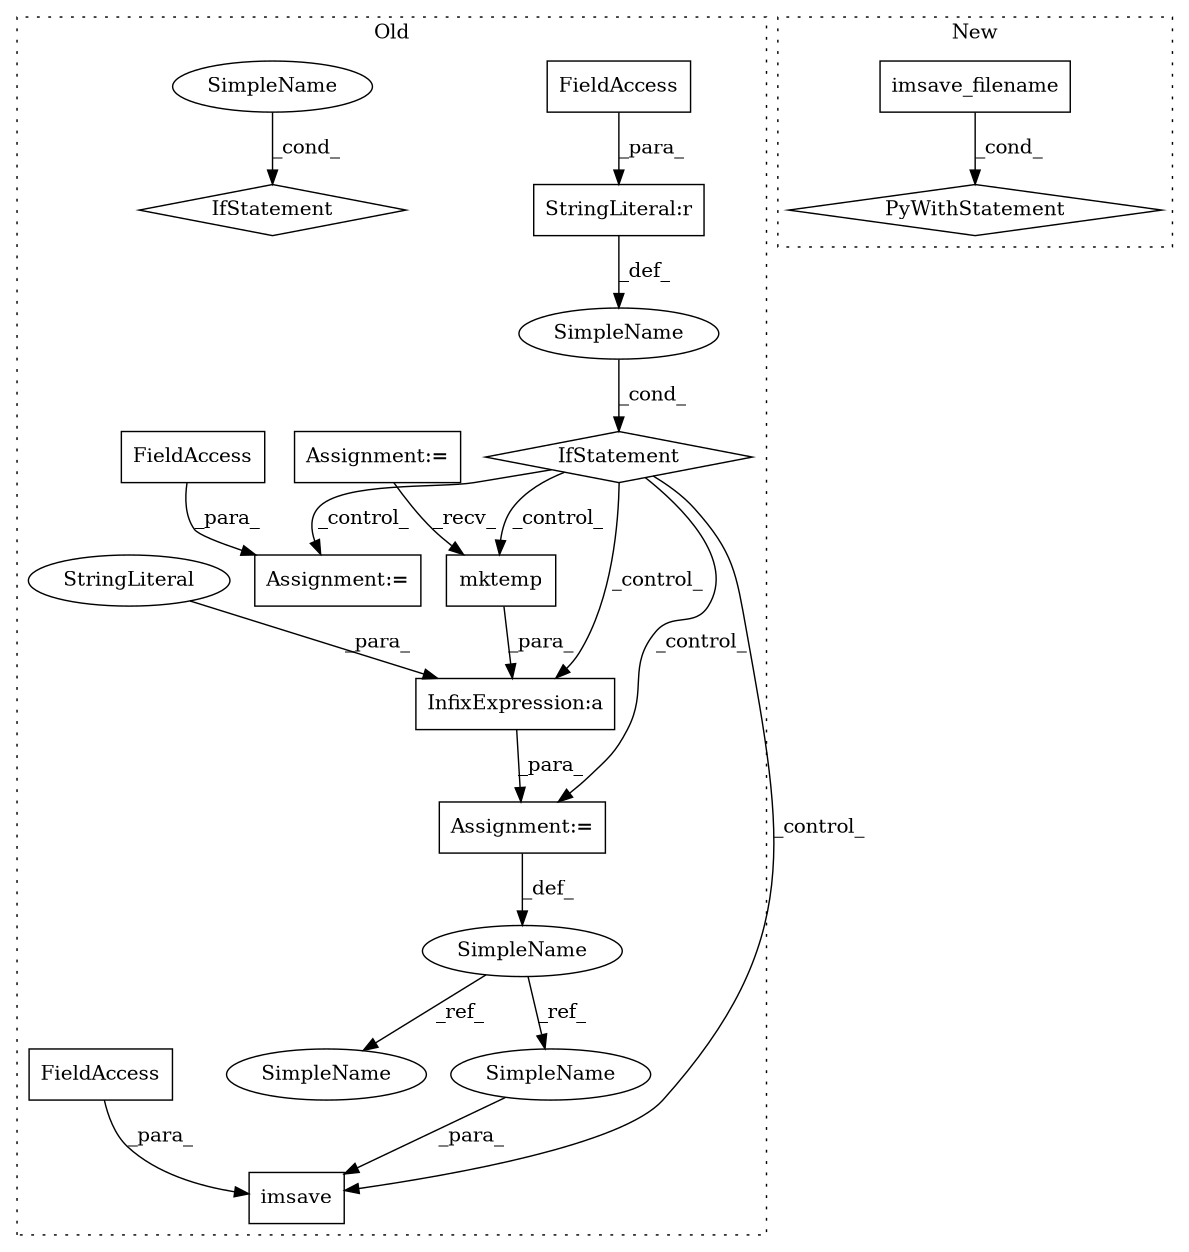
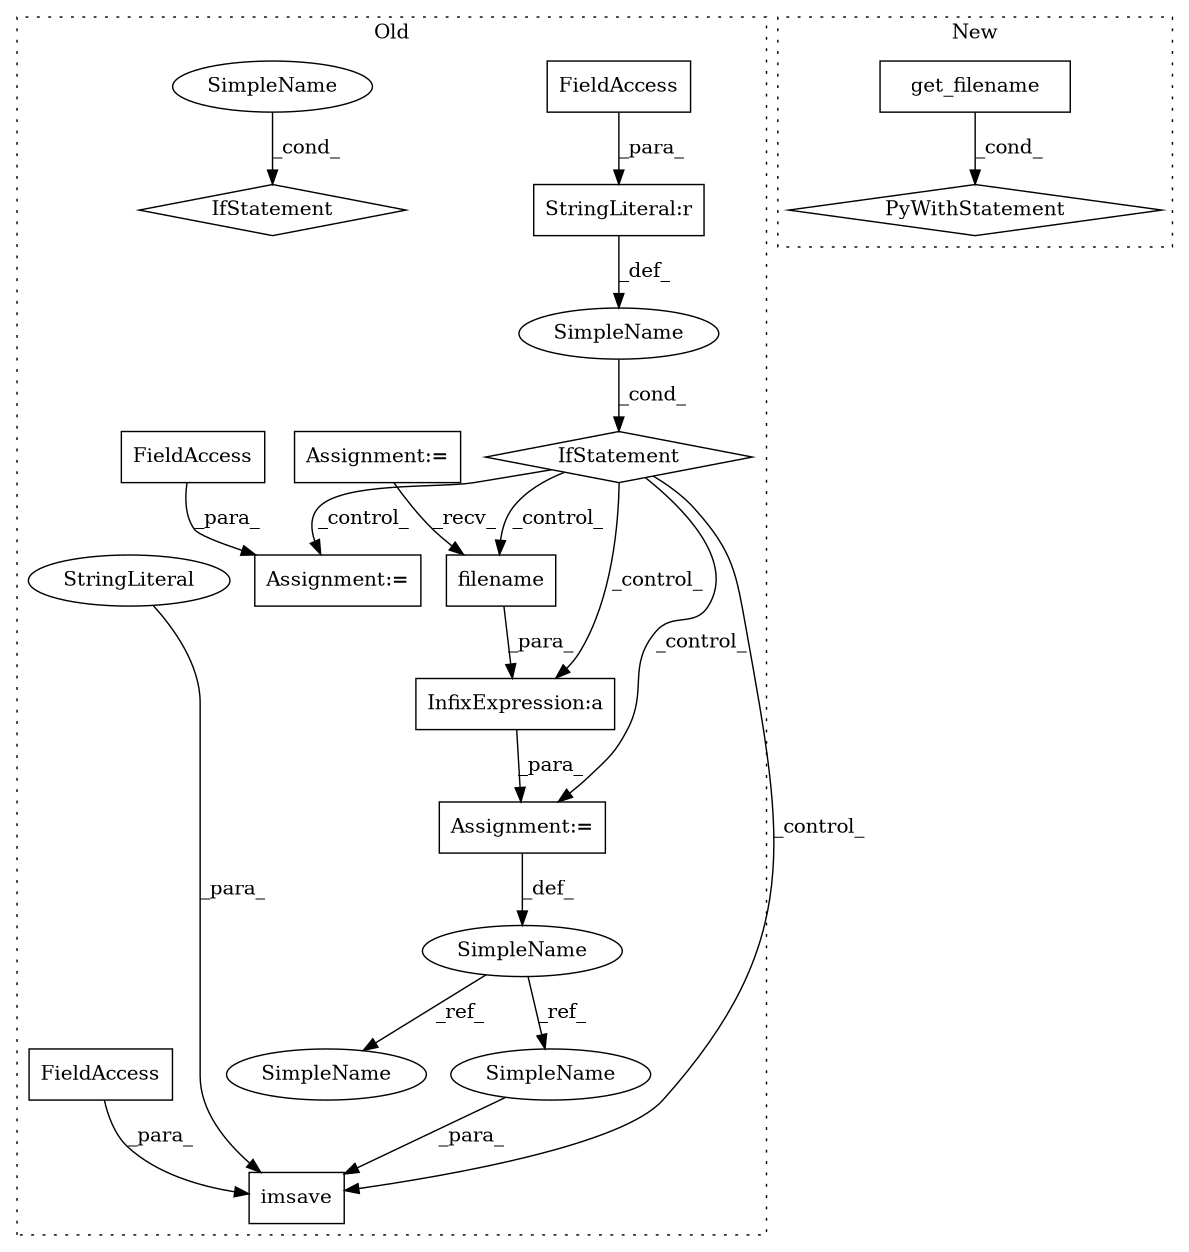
  digraph {
    node [a=42 l=8 shape=box]
-   n1 [a=32 label=mktemp s=2660]
+   n1 [a=32 label=filename s=2660]
    n2 [a=7 label="Assignment:=" s=2214]
    n3 [a=7 l=1 label="Assignment:=" s=2649]
    n4 [a=27 l=3 label="InfixExpression:a" s=2668]
    n5 [label=SimpleName shape=ellipse l=""]
    n6 [a=45 l=6 label=StringLiteral s=2671 shape=ellipse]
    n7 [a=27 l=4 label="StringLiteral:r" s=2623]
    n8 [a=22 l=13 label=FieldAccess s=2610]
    n9 [a=25 l="4,2" label=IfStatement s="2606,2631" shape=diamond]
    n10 [a=7 l=1 label="Assignment:=" s=2762]
    n11 [a=22 l=13 label=FieldAccess s=2763]
    n12 [l=7 label=SimpleName s=3583 shape=ellipse]
    n13 [a=25 l="4,2" label=IfStatement s="3579,3590" shape=diamond]
    n14 [a=32 l="7,1" label=imsave s="2686,2711"]
    n15 [label=SimpleName s=2641 shape=ellipse]
    n16 [a=22 l=9 label=FieldAccess s=2702]
    n17 [label=SimpleName s=3610 shape=ellipse]
    n18 [label=SimpleName s=2693 shape=ellipse]
    n19 [a=104 l="10,2" label=PyWithStatement s="2549,2578" shape=diamond]
-   n20 [a=32 l=14 label=imsave_filename s=2564]
+   n20 [a=32 l=14 label=get_filename s=2564]
    subgraph cluster_1 {
      label=Old
      style=dotted
      n1
      n2
      n3
      n4
      n5
      n6
      n7
      n8
      n9
      n10
      n11
      n12
      n13
      n14
      n15
      n16
      n17
      n18
    }
    subgraph cluster_2 {
      label=New
      style=dotted
      n19
      n20
    }
    n1 -> n4 [label=_para_]
    n2 -> n1 [label=_recv_]
    n3 -> n15 [label=_def_]
    n4 -> n3 [label=_para_]
    n5 -> n9 [label=_cond_]
-   n6 -> n4 [label=_para_]
+   n6 -> n14 [label=_para_]
    n7 -> n5 [label=_def_]
    n8 -> n7 [label=_para_]
    n9 -> n1 [label=_control_]
    n9 -> n3 [label=_control_]
    n9 -> n4 [label=_control_]
    n9 -> n10 [label=_control_]
    n9 -> n14 [label=_control_]
    n11 -> n10 [label=_para_]
    n12 -> n13 [label=_cond_]
    n15 -> n17 [label=_ref_]
    n15 -> n18 [label=_ref_]
    n16 -> n14 [label=_para_]
    n18 -> n14 [label=_para_]
    n20 -> n19 [label=_cond_]
  }
